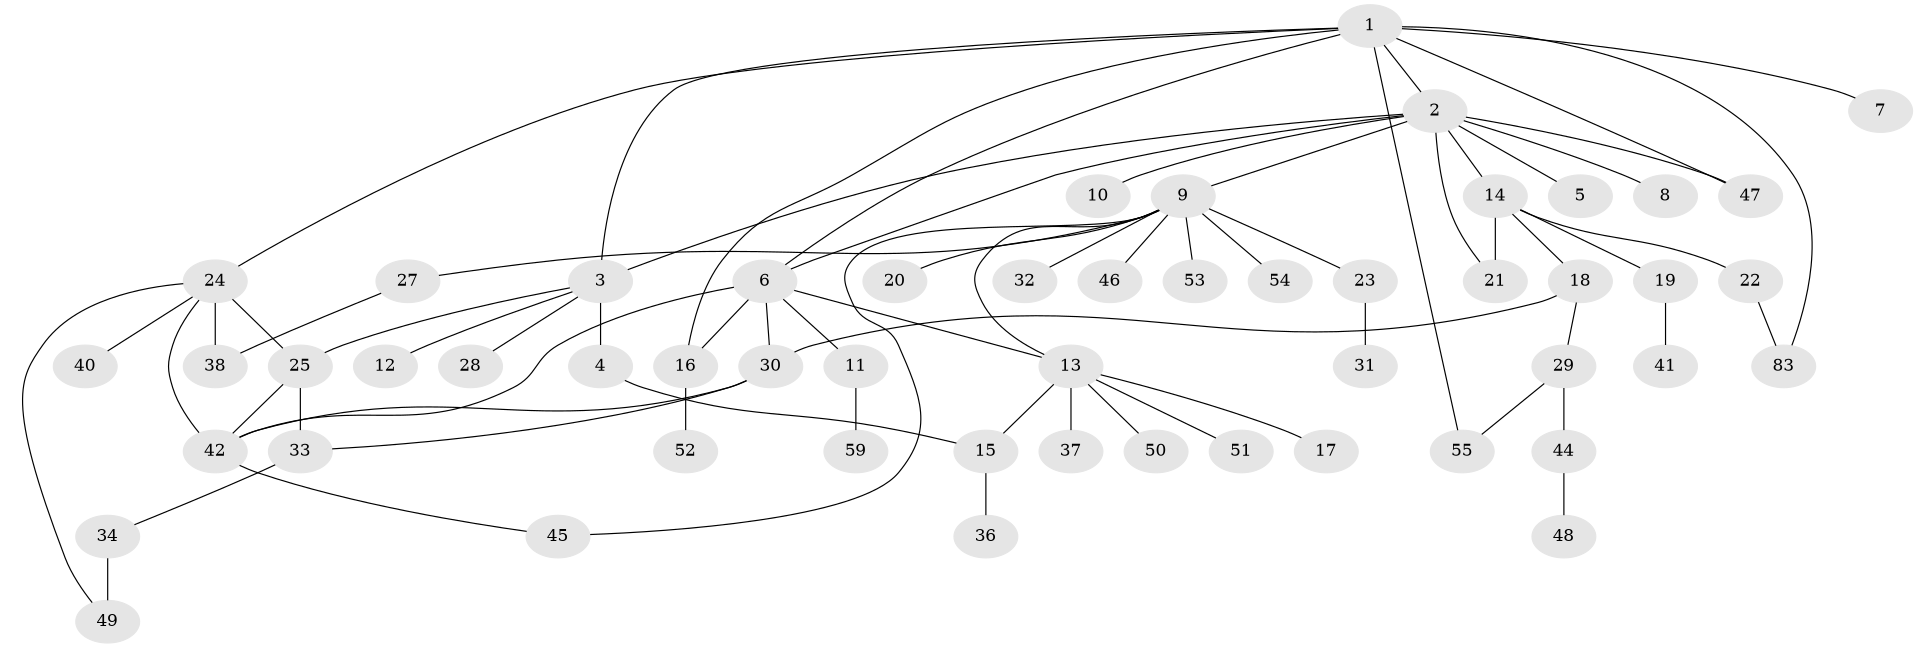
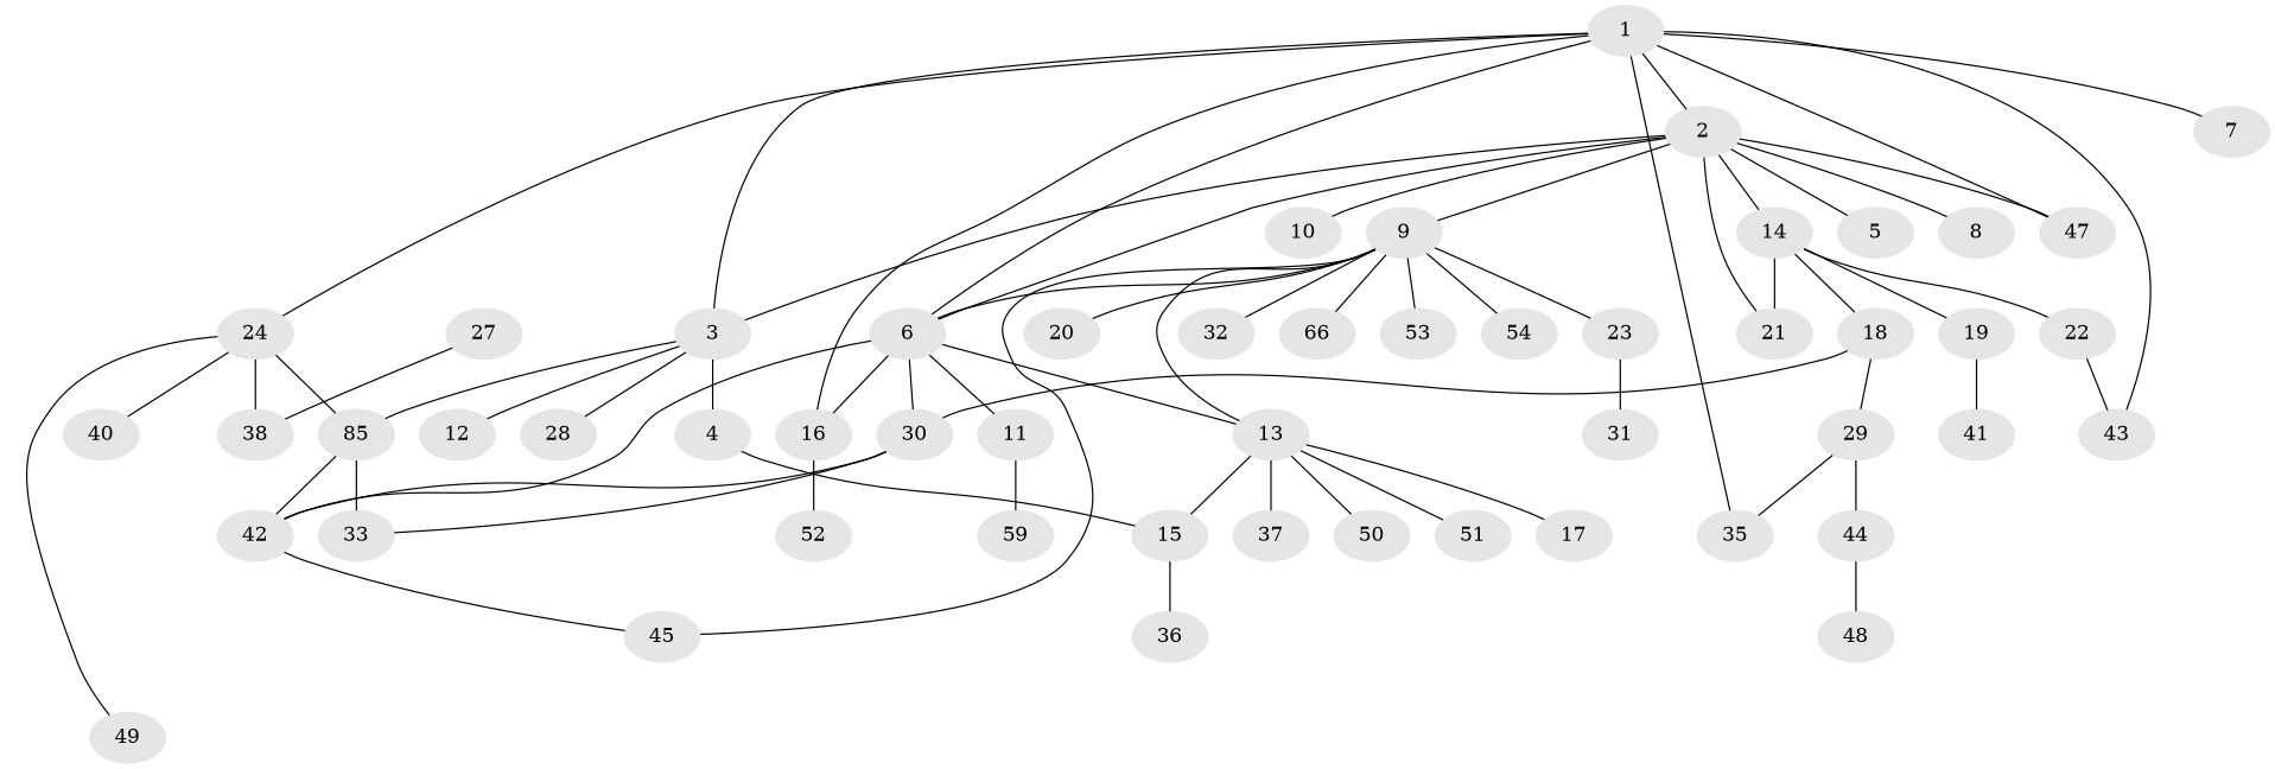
  graph {
    node [color=gray90 style=filled]
    edge [weight=1.0]
    1
    2
    3
    6
    7
    16
    24
-   35 [label=55]
-   43 [label=83]
+   35
+   43
    47
    5
    8
    9
    10
    14
    21
    4
    12
-   25
+   25 [label=85]
    28
    11
    13
    30
    42
    52
    38
    40
    49
    20
    23
    27
    32
    45
-   46
+   46 [label=66]
    53
    54
    18
    19
    22
    15
    33
    36
    n43 [label=59]
    17
    37
    50
    51
    31
    29
    41
    44
-   34
    48
    1 -- 2
    1 -- 3
    1 -- 6
    1 -- 7
    1 -- 16
    1 -- 24
    1 -- 35
    1 -- 43
    1 -- 47
    2 -- 3
    2 -- 6
    2 -- 47
    2 -- 5
    2 -- 8
    2 -- 9
    2 -- 10 [weight=3.0]
    2 -- 14
    2 -- 21
    3 -- 4 [weight=3.0]
    3 -- 12
    3 -- 25
    3 -- 28
    6 -- 16
    6 -- 11
    6 -- 13
    6 -- 30
    6 -- 42
    16 -- 52
    24 -- 25
-   24 -- 42
    24 -- 38 [weight=2.0]
    24 -- 40
    24 -- 49
    9 -- 13
    9 -- 20
    9 -- 23
-   9 -- 27
+   9 -- 6
    9 -- 32
    9 -- 45
    9 -- 46
    9 -- 53
    9 -- 54
    14 -- 21
    14 -- 18
    14 -- 19
    14 -- 22
    4 -- 15
    25 -- 42 [weight=2.0]
    25 -- 33 [weight=5.0]
    11 -- n43
    13 -- 15
    13 -- 17
    13 -- 37
    13 -- 50
    13 -- 51
    30 -- 42
    30 -- 33
    42 -- 45
    23 -- 31
    27 -- 38
    18 -- 30
    18 -- 29
    19 -- 41
    22 -- 43
    15 -- 36
-   33 -- 34
    29 -- 35
    29 -- 44
    44 -- 48
-   34 -- 49 [weight=3.0]
  }
